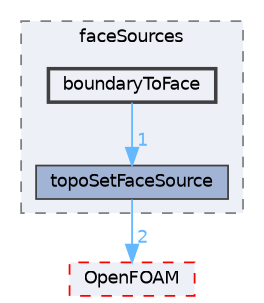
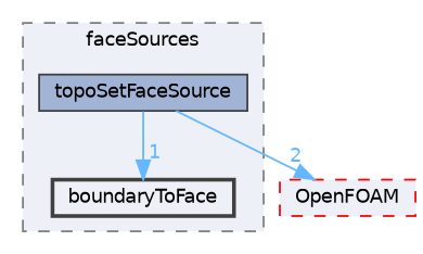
  digraph {
    compound=true
    node [color=grey25 fillcolor="#edf0f7" fontname=Helvetica fontsize=10 shape=box]
    edge [color=steelblue1 fontcolor=steelblue1 fontname=Helvetica fontsize=10 labeldistance=1.5 labelfontname=Helvetica labelfontsize=10]
    n1 [fillcolor="#a2b4d6" height=0.2 label=topoSetFaceSource style=filled width=0.4]
    n2 [height=0.2 label=boundaryToFace style="filled,bold" width=0.4]
    n3 [color=red height=0.2 label=OpenFOAM style="filled,dashed" width=0.4]
    subgraph cluster_1 {
      bgcolor="#edf0f7"
      fontname=Helvetica
      fontsize=10
      label=faceSources
      pencolor=grey50
      style="filled,dashed"
      n1
      n2
    }
    n1 -> n3 [headlabel=2]
-   n2 -> n1 [headlabel=1]
+   n1 -> n2 [headlabel=1]
  }
